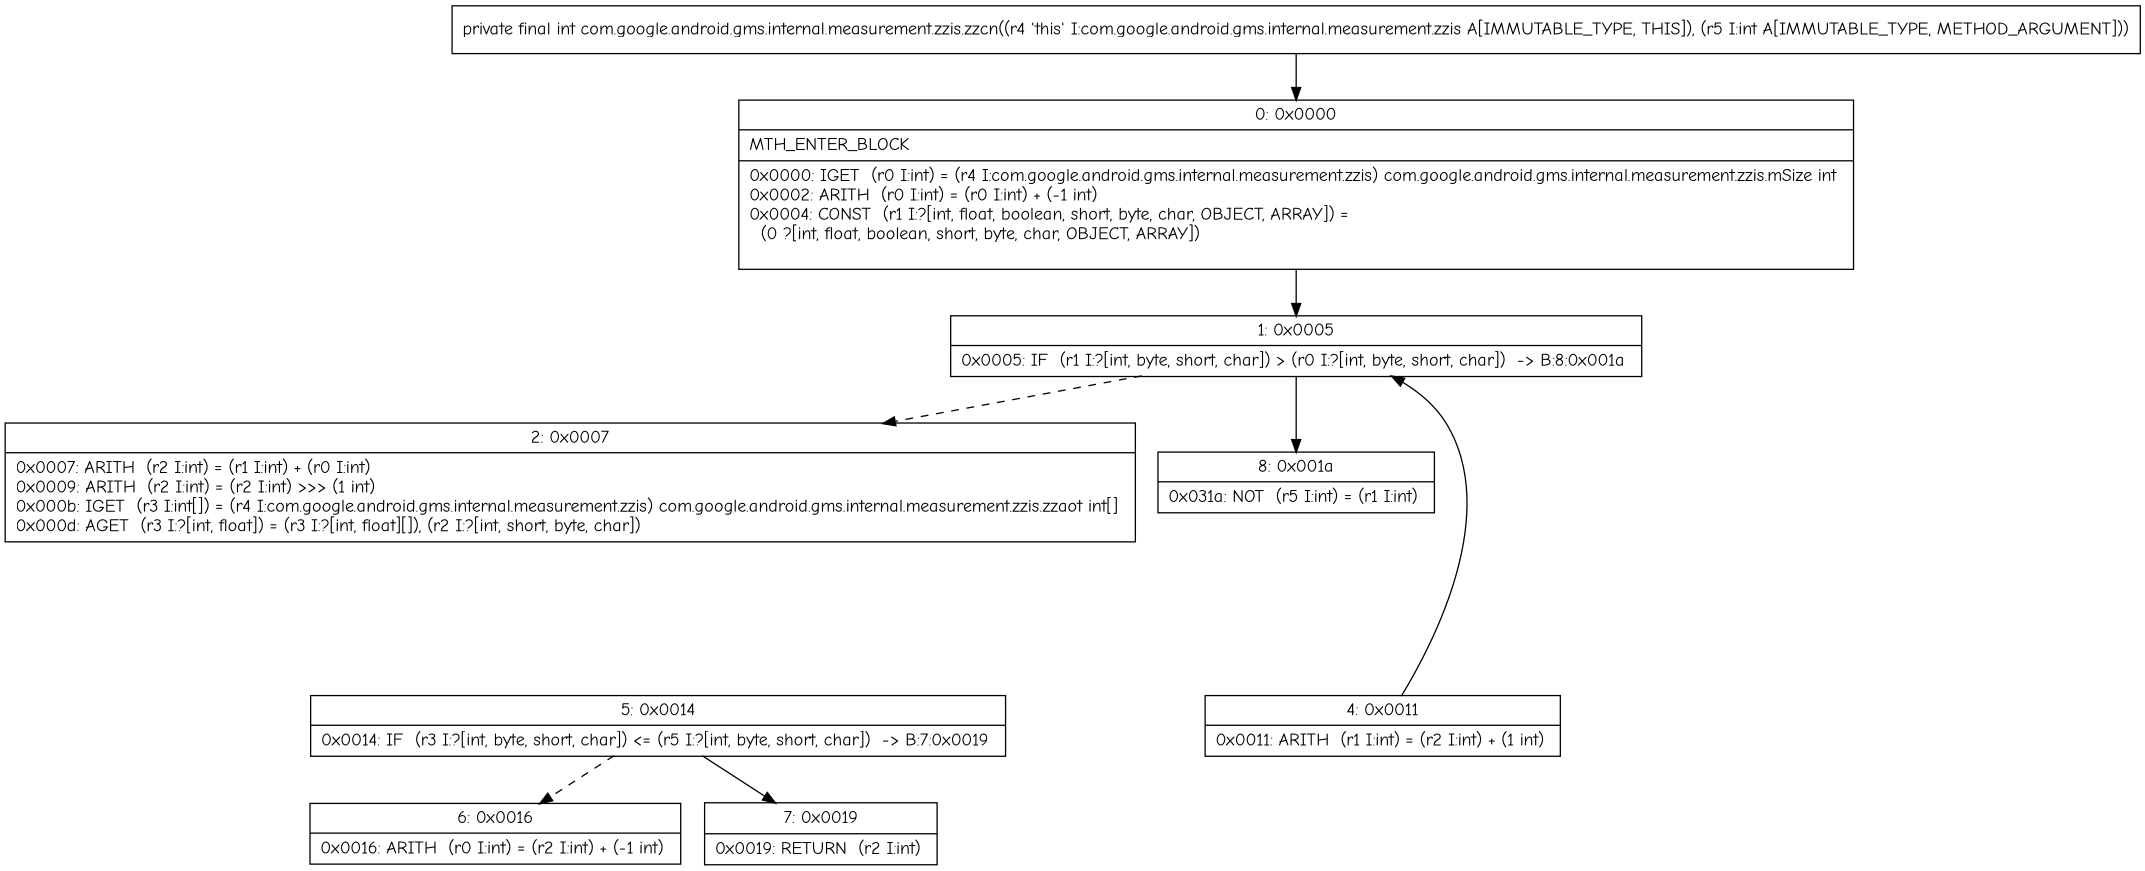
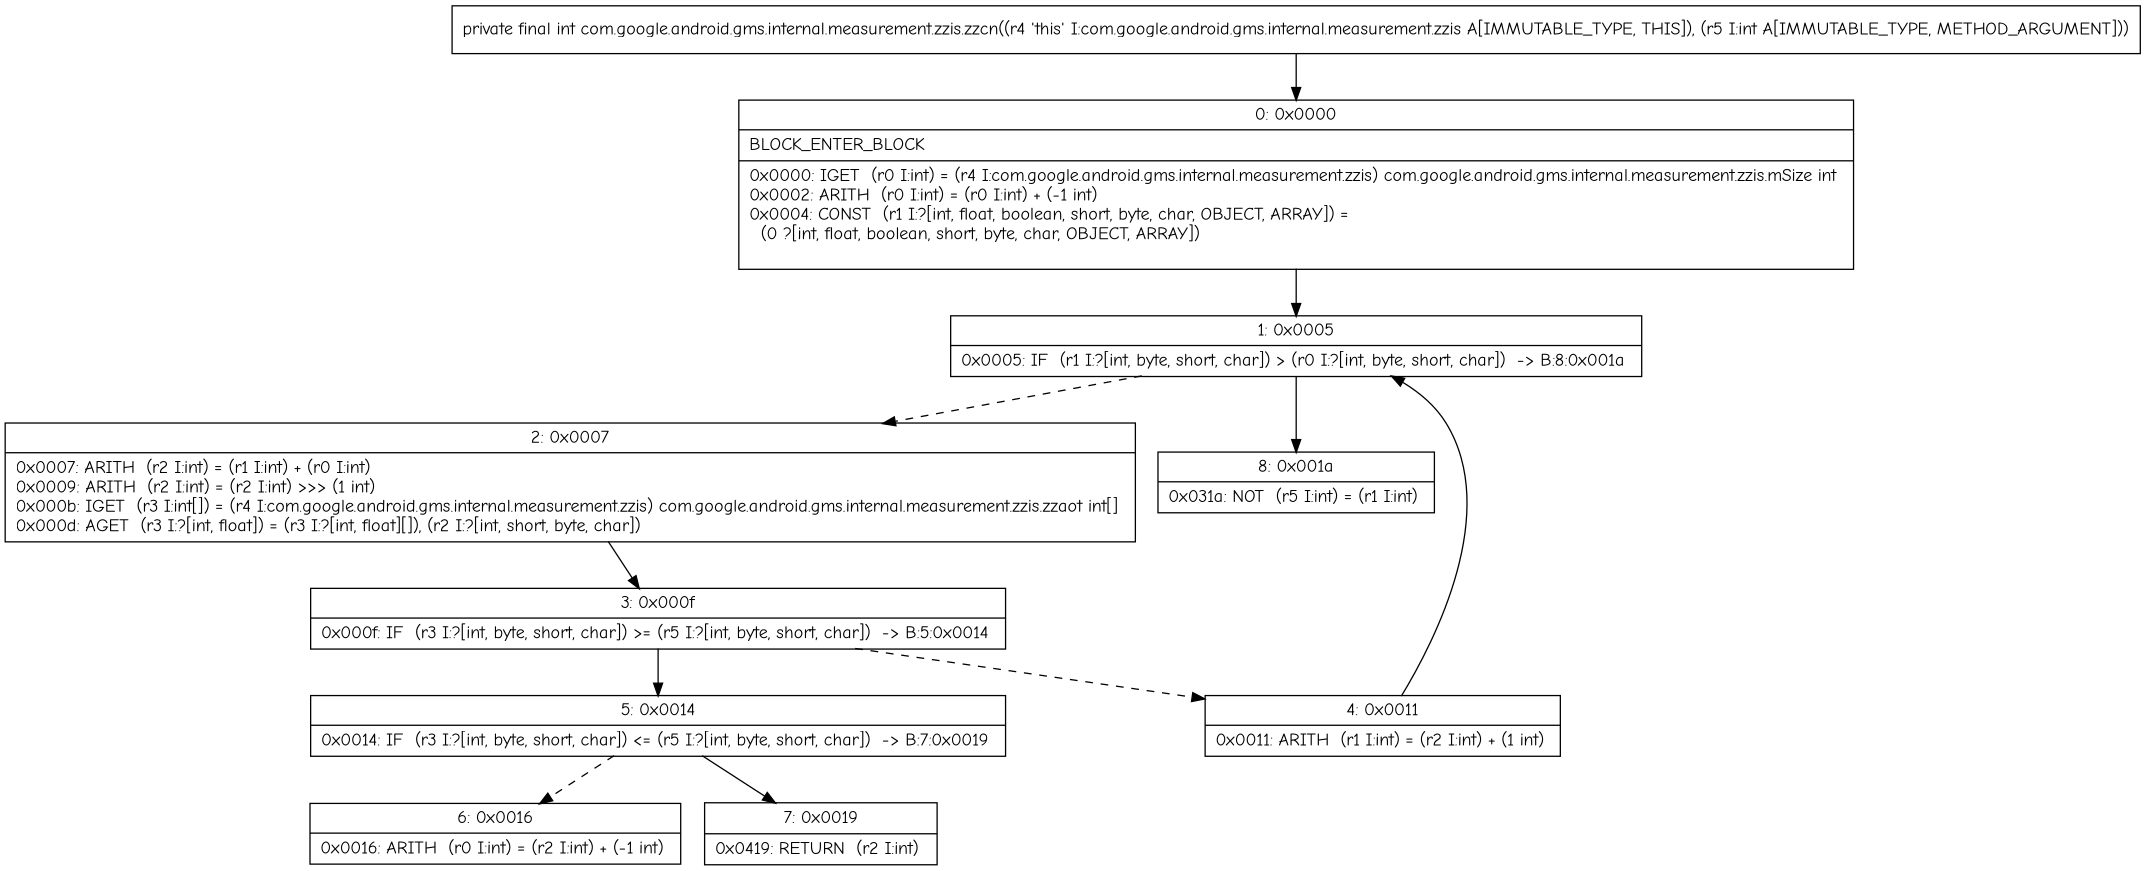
  digraph {
    fontname="Comic Neue"
    node [fontname="Comic Neue" shape=record]
    edge [fontname="Comic Neue"]
-   n1 [label="{0\:\ 0x0000|MTH_ENTER_BLOCK\l|0x0000: IGET  (r0 I:int) = (r4 I:com.google.android.gms.internal.measurement.zzis) com.google.android.gms.internal.measurement.zzis.mSize int \l0x0002: ARITH  (r0 I:int) = (r0 I:int) + (\-1 int) \l0x0004: CONST  (r1 I:?[int, float, boolean, short, byte, char, OBJECT, ARRAY]) = \l  (0 ?[int, float, boolean, short, byte, char, OBJECT, ARRAY])\l \l}"]
+   n1 [label="{0\:\ 0x0000|BLOCK_ENTER_BLOCK\l|0x0000: IGET  (r0 I:int) = (r4 I:com.google.android.gms.internal.measurement.zzis) com.google.android.gms.internal.measurement.zzis.mSize int \l0x0002: ARITH  (r0 I:int) = (r0 I:int) + (\-1 int) \l0x0004: CONST  (r1 I:?[int, float, boolean, short, byte, char, OBJECT, ARRAY]) = \l  (0 ?[int, float, boolean, short, byte, char, OBJECT, ARRAY])\l \l}"]
    n2 [label="{1\:\ 0x0005|0x0005: IF  (r1 I:?[int, byte, short, char]) \> (r0 I:?[int, byte, short, char])  \-\> B:8:0x001a \l}"]
    n3 [label="{2\:\ 0x0007|0x0007: ARITH  (r2 I:int) = (r1 I:int) + (r0 I:int) \l0x0009: ARITH  (r2 I:int) = (r2 I:int) \>\>\> (1 int) \l0x000b: IGET  (r3 I:int[]) = (r4 I:com.google.android.gms.internal.measurement.zzis) com.google.android.gms.internal.measurement.zzis.zzaot int[] \l0x000d: AGET  (r3 I:?[int, float]) = (r3 I:?[int, float][]), (r2 I:?[int, short, byte, char]) \l}"]
    n4 [label="{8\:\ 0x001a|0x031a: NOT  (r5 I:int) = (r1 I:int) \l}"]
+   n5 [label="{3\:\ 0x000f|0x000f: IF  (r3 I:?[int, byte, short, char]) \>= (r5 I:?[int, byte, short, char])  \-\> B:5:0x0014 \l}"]
    n6 [label="{4\:\ 0x0011|0x0011: ARITH  (r1 I:int) = (r2 I:int) + (1 int) \l}"]
    n7 [label="{5\:\ 0x0014|0x0014: IF  (r3 I:?[int, byte, short, char]) \<= (r5 I:?[int, byte, short, char])  \-\> B:7:0x0019 \l}"]
    n8 [label="{6\:\ 0x0016|0x0016: ARITH  (r0 I:int) = (r2 I:int) + (\-1 int) \l}"]
-   n9 [label="{7\:\ 0x0019|0x0019: RETURN  (r2 I:int) \l}"]
+   n9 [label="{7\:\ 0x0019|0x0419: RETURN  (r2 I:int) \l}"]
    n10 [label="{private final int com.google.android.gms.internal.measurement.zzis.zzcn((r4 'this' I:com.google.android.gms.internal.measurement.zzis A[IMMUTABLE_TYPE, THIS]), (r5 I:int A[IMMUTABLE_TYPE, METHOD_ARGUMENT])) }"]
    n1 -> n2
    n2 -> n3 [style=dashed]
    n2 -> n4
+   n3 -> n5
+   n5 -> n6 [style=dashed]
+   n5 -> n7
    n6 -> n2
    n7 -> n8 [style=dashed]
    n7 -> n9
    n10 -> n1
  }
